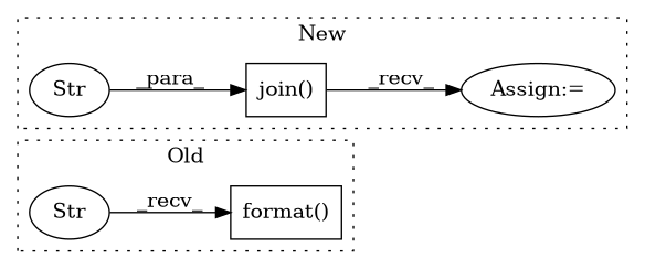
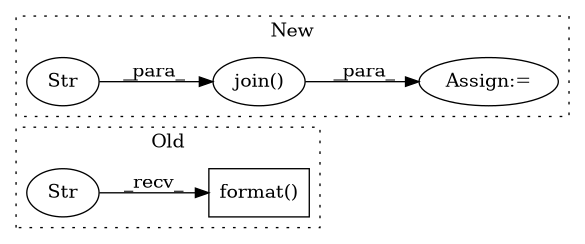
  digraph {
    rankdir=LR
    node [a=75 shape=ellipse]
    n1 [l="33,1" label="format()" s="1709,1746" shape=box]
    n2 [a=66 l=25 label=Str s=1709]
-   n3 [l="13,1" label="join()" s="809,928" shape=box]
+   n3 [l="13,1" label="join()" s="809,928"]
    n4 [a=68 l=3 label="Assign:=" s=806]
    n5 [a=66 l=7 label=Str s=899]
    subgraph cluster_1 {
      label=Old
      style=dotted
      n1
      n2
    }
    subgraph cluster_2 {
      label=New
      style=dotted
      n3
      n4
      n5
    }
    n2 -> n1 [label=_recv_]
-   n3 -> n4 [label=_recv_]
+   n3 -> n4 [label=_para_]
    n5 -> n3 [label=_para_]
  }
